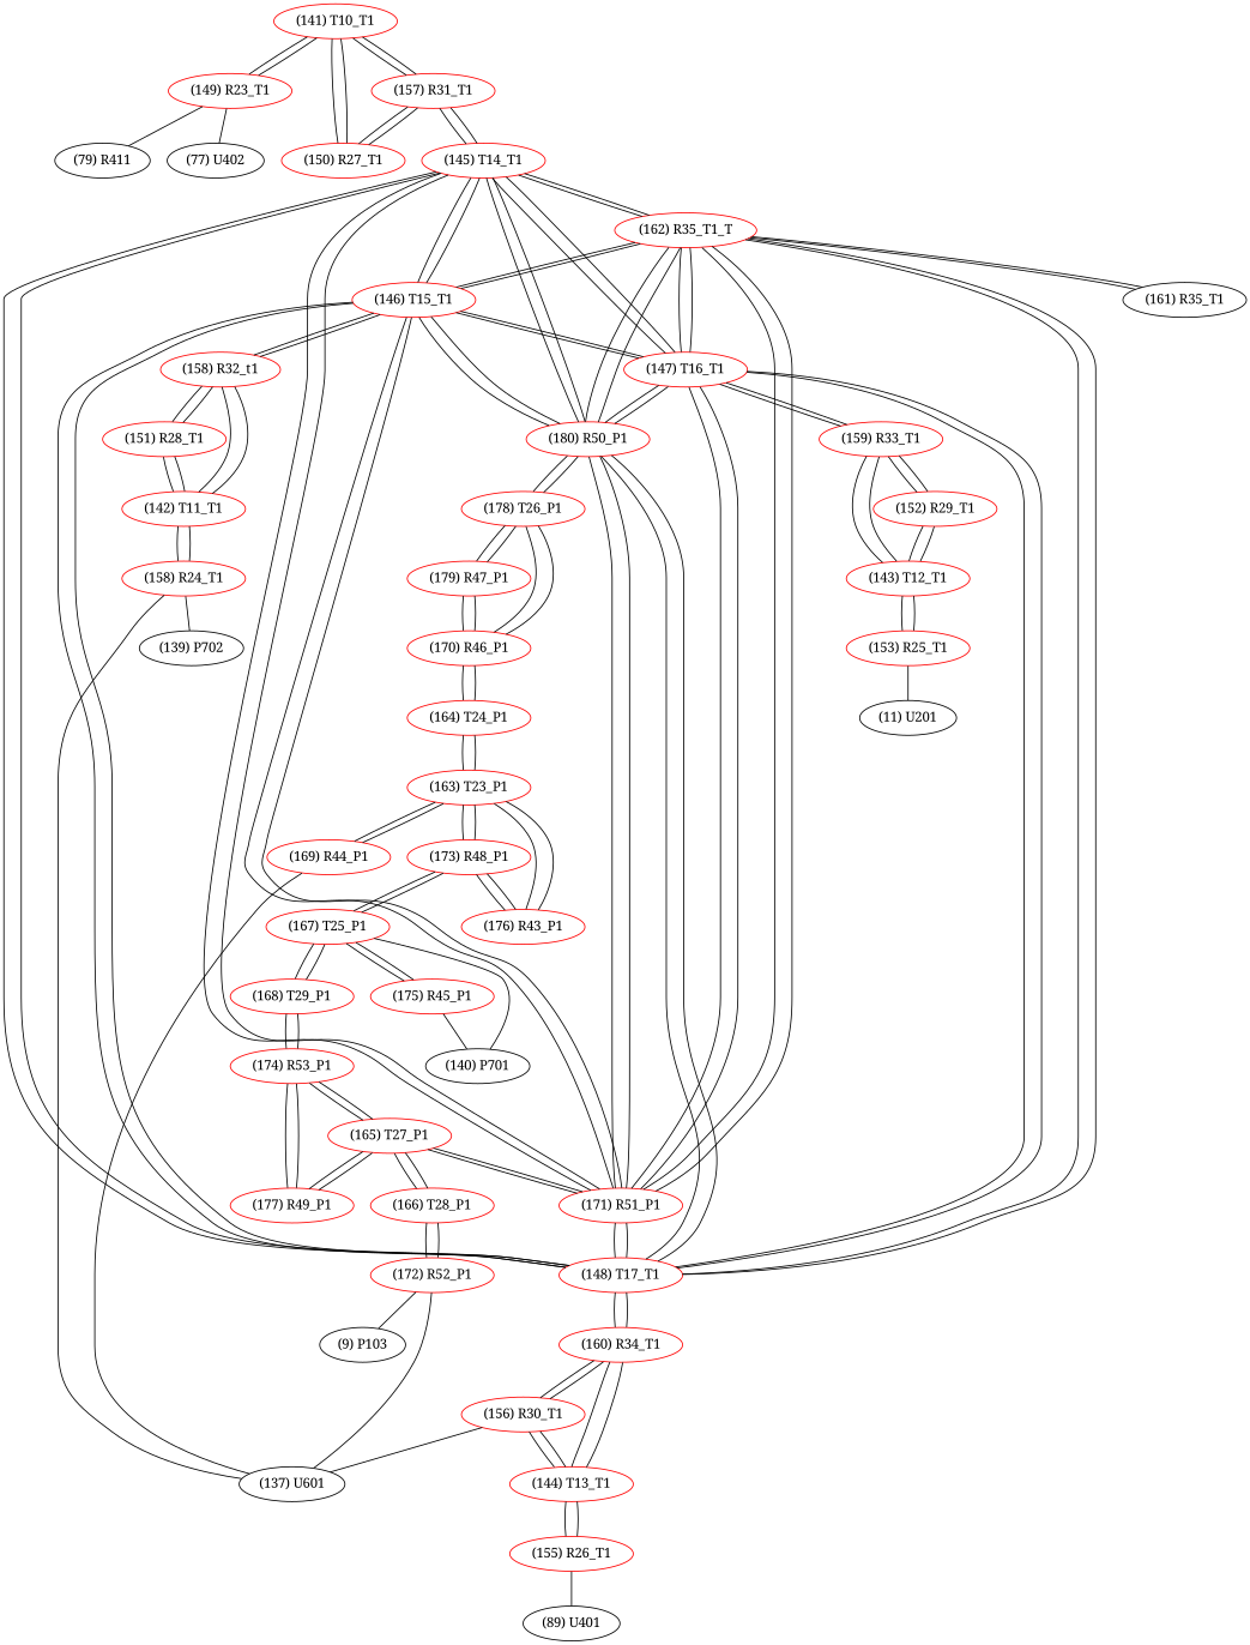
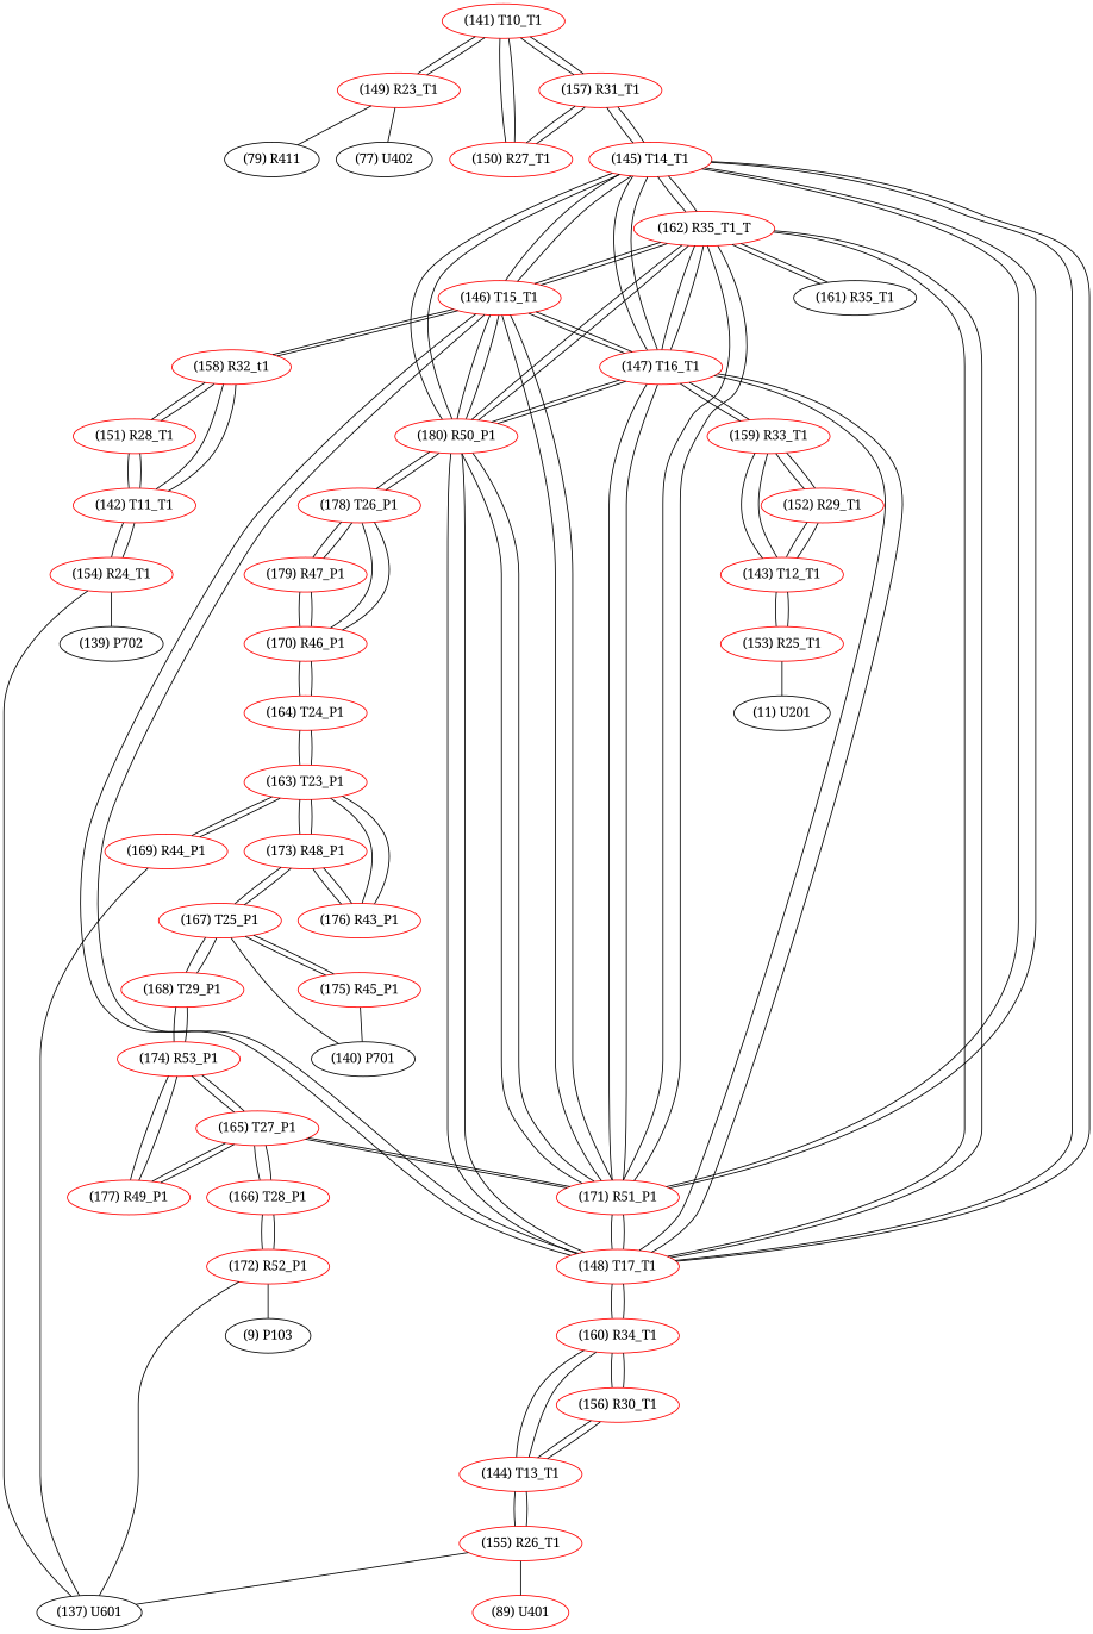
  graph {
    fontname="Noto Serif"
    node [color=red fontname="Noto Serif"]
    edge [fontname="Noto Serif"]
    n1 [label="(141) T10_T1"]
    n2 [label="(149) R23_T1"]
    n3 [label="(157) R31_T1"]
    n4 [label="(150) R27_T1"]
    n5 [label="(79) R411" color=""]
    n6 [label="(77) U402" color=""]
    n7 [label="(145) T14_T1"]
    n8 [label="(146) T15_T1"]
    n9 [label="(147) T16_T1"]
    n10 [label="(148) T17_T1"]
    n11 [label="(171) R51_P1"]
    n12 [label="(180) R50_P1"]
    n13 [label="(162) R35_T1_T"]
    n14 [label="(142) T11_T1"]
-   n15 [label="(158) R24_T1"]
+   n15 [label="(154) R24_T1"]
    n16 [label="(151) R28_T1"]
    n17 [label="(158) R32_t1"]
    n18 [label="(139) P702" color=""]
    n19 [label="(137) U601" color=""]
    n20 [label="(143) T12_T1"]
    n21 [label="(159) R33_T1"]
    n22 [label="(152) R29_T1"]
    n23 [label="(153) R25_T1"]
    n24 [label="(11) U201" color=""]
    n25 [label="(144) T13_T1"]
    n26 [label="(156) R30_T1"]
    n27 [label="(160) R34_T1"]
    n28 [label="(155) R26_T1"]
-   n29 [label="(89) U401" color=""]
+   n29 [label="(89) U401"]
    n30 [label="(165) T27_P1"]
    n31 [label="(178) T26_P1"]
    n32 [color=black label="(161) R35_T1"]
    n33 [label="(166) T28_P1"]
    n34 [label="(174) R53_P1"]
    n35 [label="(177) R49_P1"]
    n36 [label="(170) R46_P1"]
    n37 [label="(179) R47_P1"]
    n38 [label="(163) T23_P1"]
    n39 [label="(173) R48_P1"]
    n40 [label="(176) R43_P1"]
    n41 [label="(164) T24_P1"]
    n42 [label="(169) R44_P1"]
    n43 [label="(167) T25_P1"]
    n44 [label="(168) T29_P1"]
    n45 [label="(175) R45_P1"]
    n46 [label="(140) P701" color=""]
    n47 [label="(172) R52_P1"]
    n48 [label="(9) P103" color=""]
    n1 -- n2
    n1 -- n3
    n1 -- n4
    n2 -- n1
    n2 -- n5
    n2 -- n6
    n3 -- n1
    n3 -- n4
    n3 -- n7
    n4 -- n1
    n4 -- n3
    n7 -- n3
    n7 -- n8
    n7 -- n9
    n7 -- n10
    n7 -- n11
    n7 -- n12
    n7 -- n13
    n8 -- n7
    n8 -- n9
    n8 -- n10
    n8 -- n11
    n8 -- n12
    n8 -- n13
    n8 -- n17
    n9 -- n7
    n9 -- n8
    n9 -- n10
    n9 -- n11
    n9 -- n12
    n9 -- n13
    n9 -- n21
    n10 -- n7
    n10 -- n8
    n10 -- n9
    n10 -- n11
    n10 -- n12
    n10 -- n13
    n10 -- n27
    n11 -- n7
    n11 -- n8
    n11 -- n9
    n11 -- n10
    n11 -- n12
    n11 -- n13
    n11 -- n30
    n12 -- n7
    n12 -- n8
    n12 -- n9
    n12 -- n10
    n12 -- n11
    n12 -- n13
    n12 -- n31
    n13 -- n7
    n13 -- n8
    n13 -- n9
    n13 -- n10
    n13 -- n11
    n13 -- n12
    n13 -- n32
    n14 -- n15
    n14 -- n16
    n14 -- n17
    n15 -- n14
    n15 -- n18
    n15 -- n19
    n16 -- n14
    n16 -- n17
    n17 -- n8
    n17 -- n14
    n17 -- n16
    n20 -- n21
    n20 -- n22
    n20 -- n23
    n21 -- n9
    n21 -- n20
    n21 -- n22
    n22 -- n20
    n22 -- n21
    n23 -- n20
    n23 -- n24
    n25 -- n26
    n25 -- n27
    n25 -- n28
    n26 -- n25
    n26 -- n27
    n27 -- n10
    n27 -- n25
    n27 -- n26
-   n26 -- n19
+   n28 -- n19
    n28 -- n25
    n28 -- n29
    n30 -- n11
    n30 -- n33
    n30 -- n34
    n30 -- n35
    n31 -- n12
    n31 -- n36
    n31 -- n37
    n32 -- n13
    n33 -- n30
    n33 -- n47
    n34 -- n30
    n34 -- n35
    n34 -- n44
    n35 -- n30
    n35 -- n34
    n36 -- n31
    n36 -- n37
    n36 -- n41
    n37 -- n31
    n37 -- n36
    n38 -- n39
    n38 -- n40
    n38 -- n41
    n38 -- n42
    n39 -- n38
    n39 -- n40
    n39 -- n43
    n40 -- n38
    n40 -- n39
    n41 -- n36
    n41 -- n38
    n42 -- n19
    n42 -- n38
    n43 -- n39
    n43 -- n44
    n43 -- n45
    n43 -- n46
    n44 -- n34
    n44 -- n43
    n45 -- n43
    n45 -- n46
    n47 -- n19
    n47 -- n33
    n47 -- n48
  }
